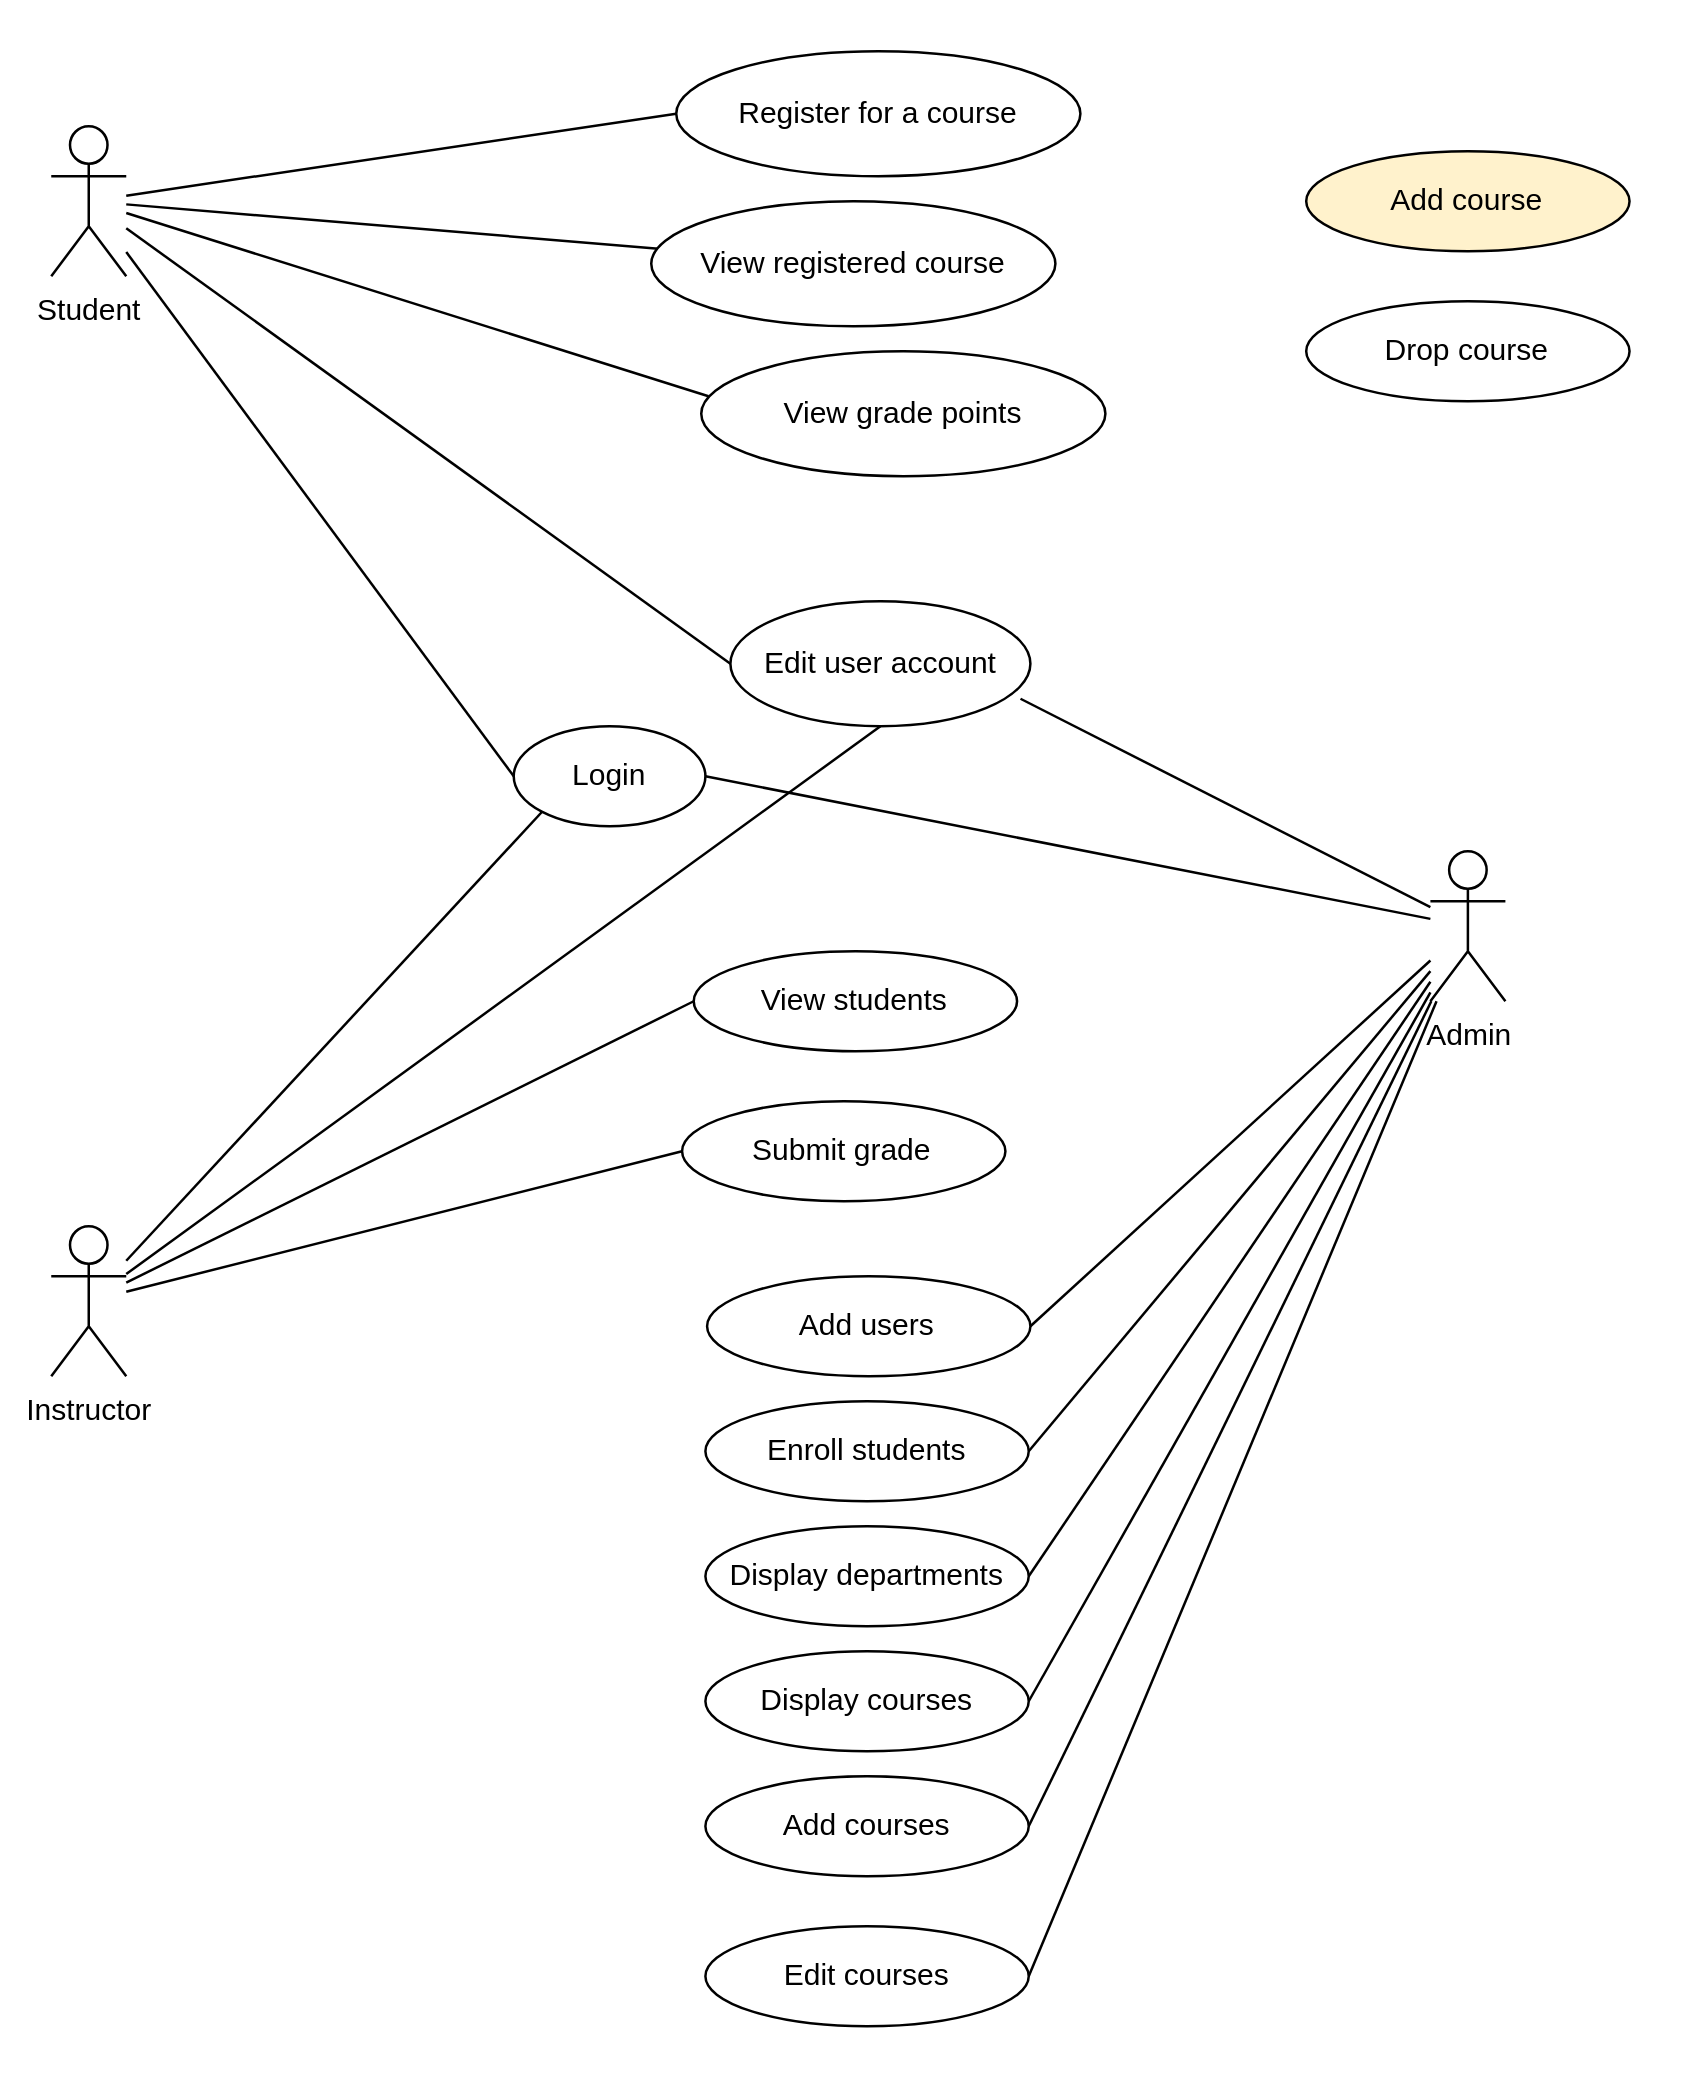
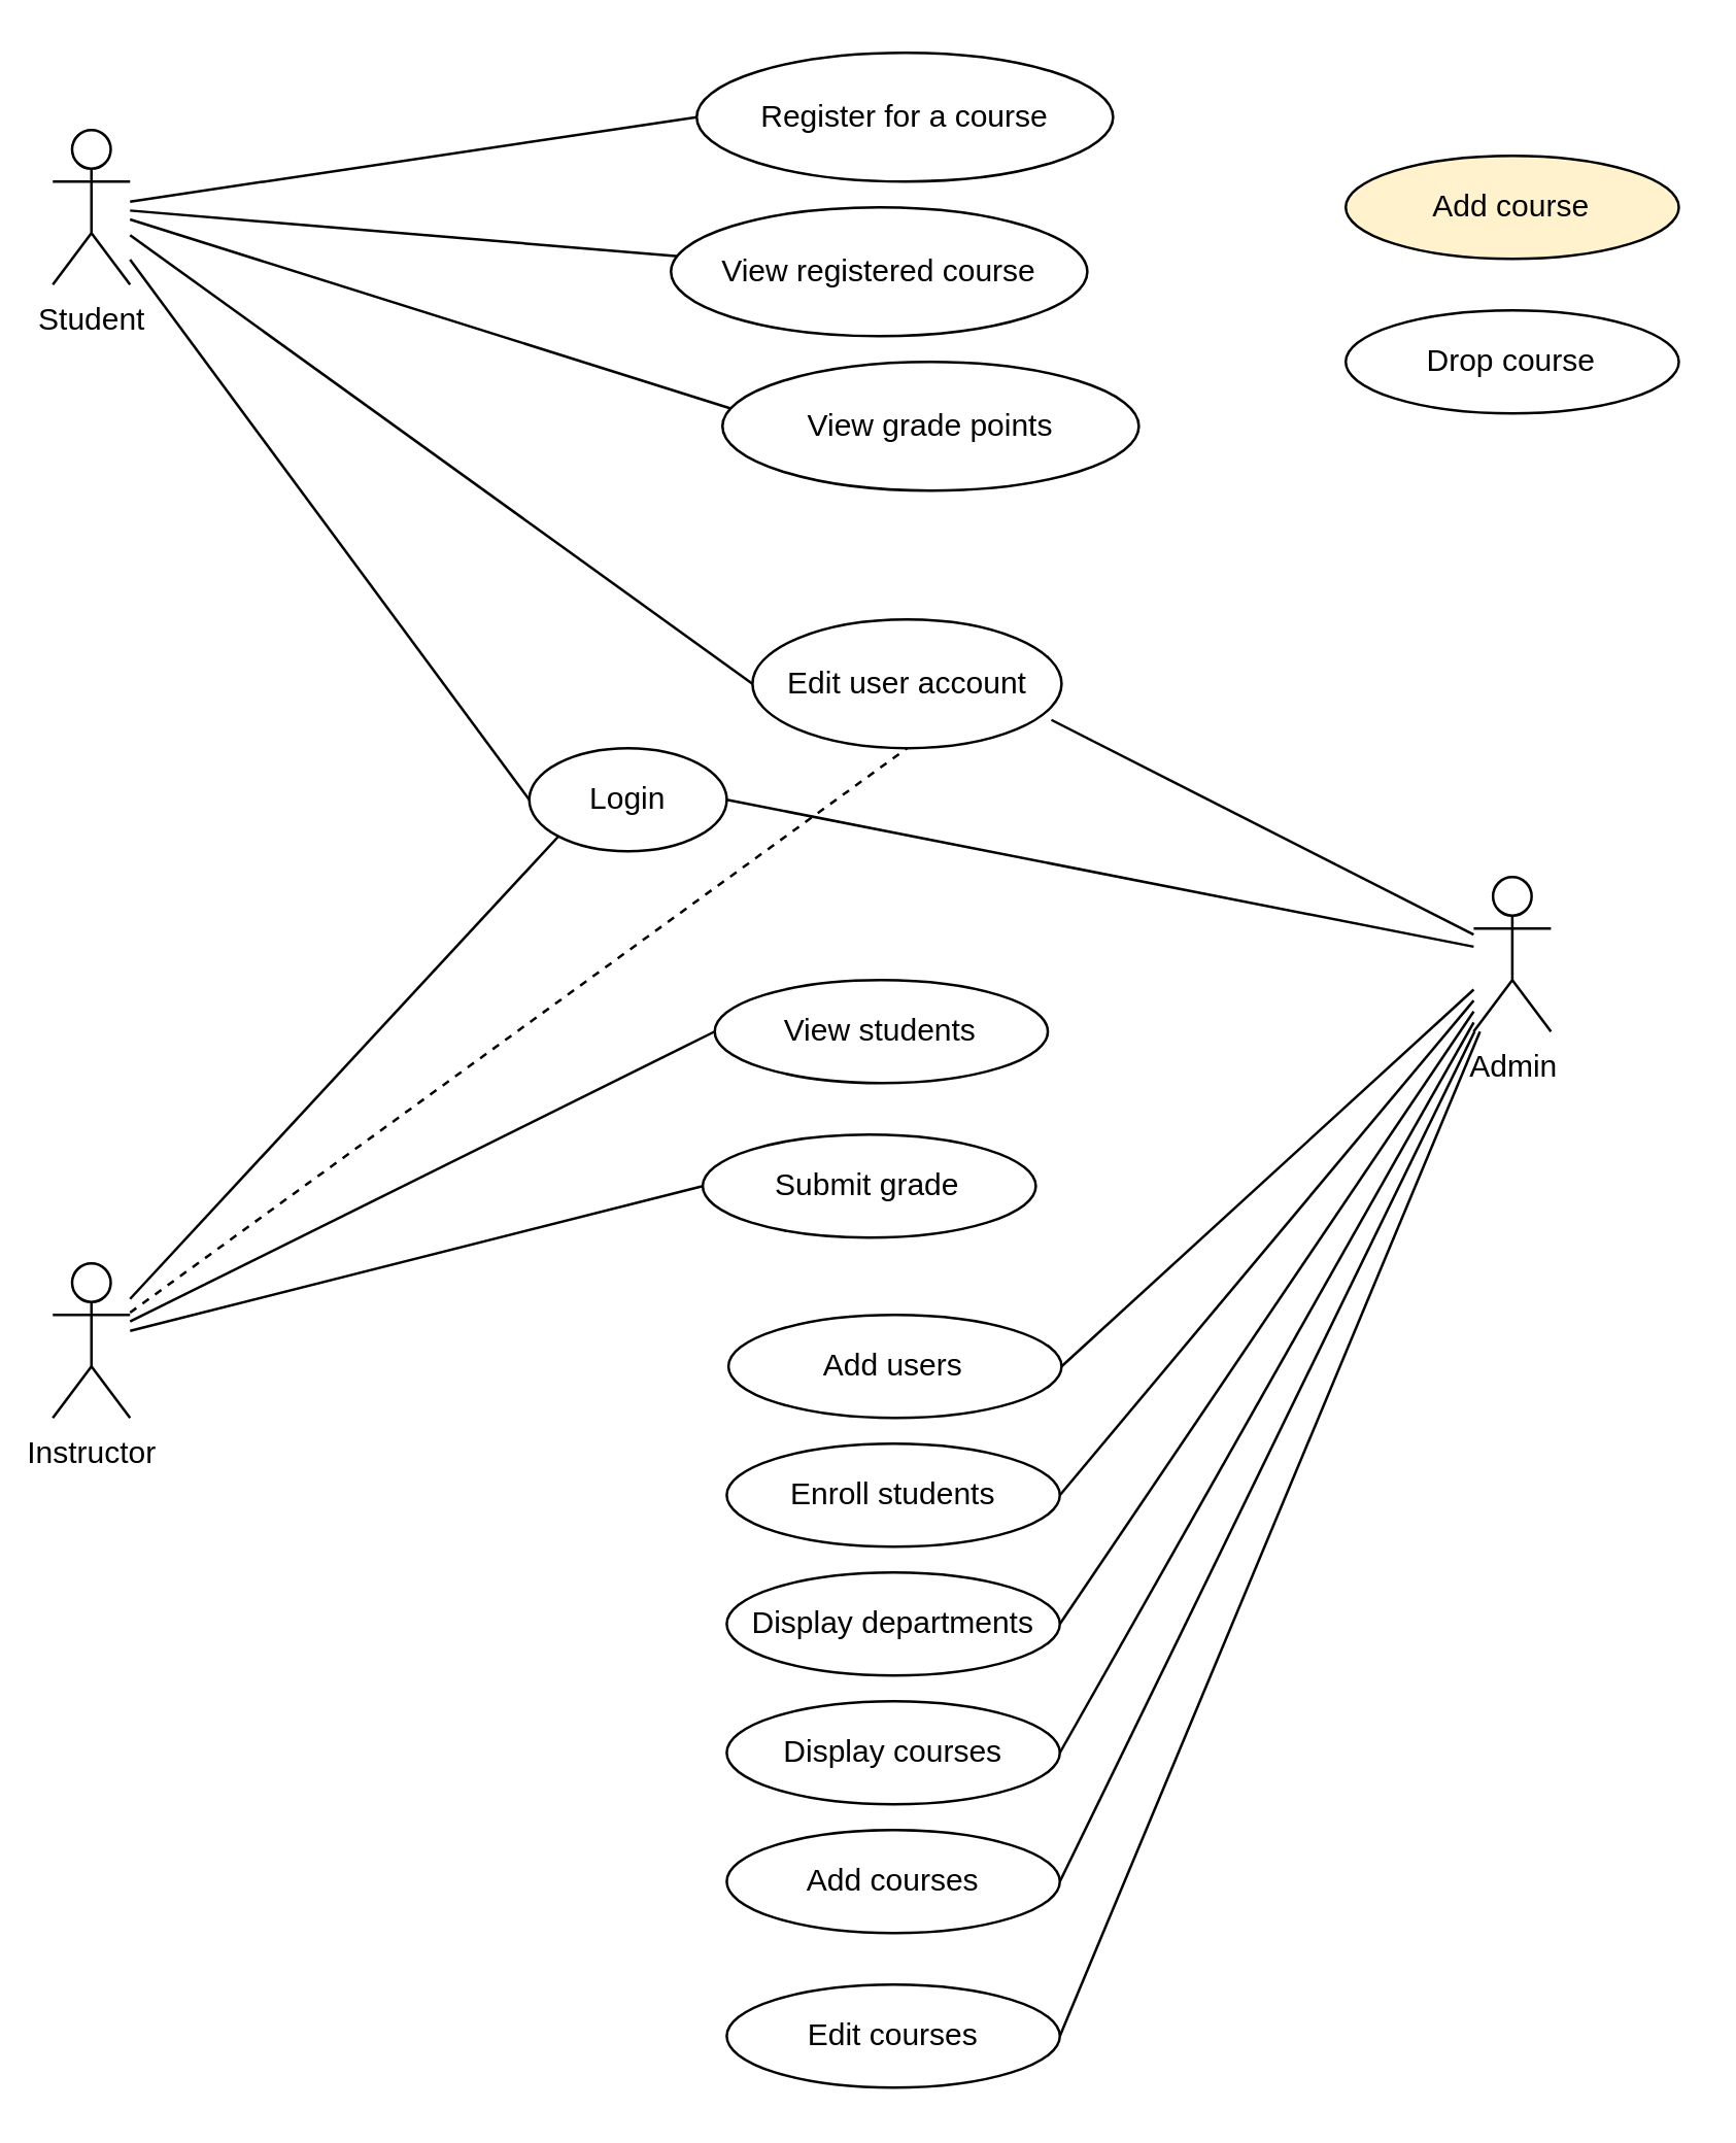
  <mxCell id="0" />
  <mxCell id="1" parent="0" />
  <mxCell id="2" style="edgeStyle=none;rounded=0;orthogonalLoop=1;jettySize=auto;html=1;entryX=1;entryY=0.5;entryDx=0;entryDy=0;endArrow=none;endFill=0;" edge="1" parent="1" source="10" target="22"><mxGeometry relative="1" as="geometry" /></mxCell>
  <mxCell id="3" style="edgeStyle=none;rounded=0;orthogonalLoop=1;jettySize=auto;html=1;entryX=0.967;entryY=0.78;entryDx=0;entryDy=0;entryPerimeter=0;endArrow=none;endFill=0;" edge="1" parent="1" source="10" target="23"><mxGeometry relative="1" as="geometry" /></mxCell>
  <mxCell id="4" style="edgeStyle=none;rounded=0;orthogonalLoop=1;jettySize=auto;html=1;entryX=1;entryY=0.5;entryDx=0;entryDy=0;endArrow=none;endFill=0;" edge="1" parent="1" source="10" target="30"><mxGeometry relative="1" as="geometry" /></mxCell>
  <mxCell id="5" style="edgeStyle=none;rounded=0;orthogonalLoop=1;jettySize=auto;html=1;entryX=1;entryY=0.5;entryDx=0;entryDy=0;endArrow=none;endFill=0;" edge="1" parent="1" source="10" target="31"><mxGeometry relative="1" as="geometry" /></mxCell>
  <mxCell id="6" style="edgeStyle=none;rounded=0;orthogonalLoop=1;jettySize=auto;html=1;entryX=1;entryY=0.5;entryDx=0;entryDy=0;endArrow=none;endFill=0;" edge="1" parent="1" source="10" target="32"><mxGeometry relative="1" as="geometry" /></mxCell>
  <mxCell id="7" style="edgeStyle=none;rounded=0;orthogonalLoop=1;jettySize=auto;html=1;entryX=1;entryY=0.5;entryDx=0;entryDy=0;endArrow=none;endFill=0;" edge="1" parent="1" source="10" target="33"><mxGeometry relative="1" as="geometry" /></mxCell>
  <mxCell id="8" style="edgeStyle=none;rounded=0;orthogonalLoop=1;jettySize=auto;html=1;entryX=1;entryY=0.5;entryDx=0;entryDy=0;endArrow=none;endFill=0;" edge="1" parent="1" source="10" target="34"><mxGeometry relative="1" as="geometry" /></mxCell>
  <mxCell id="9" style="edgeStyle=none;rounded=0;orthogonalLoop=1;jettySize=auto;html=1;entryX=1;entryY=0.5;entryDx=0;entryDy=0;endArrow=none;endFill=0;" edge="1" parent="1" source="10" target="35"><mxGeometry relative="1" as="geometry" /></mxCell>
  <mxCell id="10" value="Admin" style="shape=umlActor;verticalLabelPosition=bottom;verticalAlign=top;html=1;outlineConnect=0;" vertex="1" parent="1"><mxGeometry x="571.66" y="340" width="30" height="60" as="geometry" /></mxCell>
  <mxCell id="11" style="rounded=0;orthogonalLoop=1;jettySize=auto;html=1;entryX=0;entryY=0.5;entryDx=0;entryDy=0;endArrow=none;endFill=0;" edge="1" parent="1" source="16" target="22"><mxGeometry relative="1" as="geometry" /></mxCell>
  <mxCell id="12" style="edgeStyle=none;rounded=0;orthogonalLoop=1;jettySize=auto;html=1;entryX=0;entryY=0.5;entryDx=0;entryDy=0;endArrow=none;endFill=0;" edge="1" parent="1" source="16" target="23"><mxGeometry relative="1" as="geometry" /></mxCell>
  <mxCell id="13" style="edgeStyle=none;rounded=0;orthogonalLoop=1;jettySize=auto;html=1;entryX=0.018;entryY=0.36;entryDx=0;entryDy=0;entryPerimeter=0;endArrow=none;endFill=0;" edge="1" parent="1" source="16" target="25"><mxGeometry relative="1" as="geometry" /></mxCell>
  <mxCell id="14" style="edgeStyle=none;rounded=0;orthogonalLoop=1;jettySize=auto;html=1;entryX=0.018;entryY=0.38;entryDx=0;entryDy=0;entryPerimeter=0;endArrow=none;endFill=0;" edge="1" parent="1" source="16" target="24"><mxGeometry relative="1" as="geometry" /></mxCell>
  <mxCell id="15" style="edgeStyle=none;rounded=0;orthogonalLoop=1;jettySize=auto;html=1;entryX=0;entryY=0.5;entryDx=0;entryDy=0;endArrow=none;endFill=0;" edge="1" parent="1" source="16" target="26"><mxGeometry relative="1" as="geometry" /></mxCell>
  <mxCell id="16" value="Student" style="shape=umlActor;verticalLabelPosition=bottom;verticalAlign=top;html=1;outlineConnect=0;" vertex="1" parent="1"><mxGeometry x="20" y="50" width="30" height="60" as="geometry" /></mxCell>
  <mxCell id="17" style="edgeStyle=none;rounded=0;orthogonalLoop=1;jettySize=auto;html=1;entryX=0;entryY=1;entryDx=0;entryDy=0;endArrow=none;endFill=0;" edge="1" parent="1" source="21" target="22"><mxGeometry relative="1" as="geometry" /></mxCell>
- <mxCell id="18" style="edgeStyle=none;rounded=0;orthogonalLoop=1;jettySize=auto;html=1;entryX=0.5;entryY=1;entryDx=0;entryDy=0;endArrow=none;endFill=0;" edge="1" parent="1" source="21" target="23"><mxGeometry relative="1" as="geometry" /></mxCell>
+ <mxCell id="18" style="edgeStyle=none;rounded=0;orthogonalLoop=1;jettySize=auto;html=1;entryX=0.5;entryY=1;entryDx=0;entryDy=0;endArrow=none;endFill=0;dashed=1;" edge="1" parent="1" source="21" target="23"><mxGeometry relative="1" as="geometry" /></mxCell>
  <mxCell id="19" style="edgeStyle=none;rounded=0;orthogonalLoop=1;jettySize=auto;html=1;entryX=0;entryY=0.5;entryDx=0;entryDy=0;endArrow=none;endFill=0;" edge="1" parent="1" source="21" target="28"><mxGeometry relative="1" as="geometry" /></mxCell>
  <mxCell id="20" style="edgeStyle=none;rounded=0;orthogonalLoop=1;jettySize=auto;html=1;entryX=0;entryY=0.5;entryDx=0;entryDy=0;endArrow=none;endFill=0;" edge="1" parent="1" source="21" target="29"><mxGeometry relative="1" as="geometry" /></mxCell>
  <mxCell id="21" value="Instructor" style="shape=umlActor;verticalLabelPosition=bottom;verticalAlign=top;html=1;outlineConnect=0;" vertex="1" parent="1"><mxGeometry x="20" y="490" width="30" height="60" as="geometry" /></mxCell>
  <mxCell id="22" value="Login" style="ellipse;whiteSpace=wrap;html=1;" vertex="1" parent="1"><mxGeometry x="204.99" y="290" width="76.67" height="40" as="geometry" /></mxCell>
  <mxCell id="23" value="Edit user account" style="ellipse;whiteSpace=wrap;html=1;" vertex="1" parent="1"><mxGeometry x="291.66" y="240" width="120" height="50" as="geometry" /></mxCell>
  <mxCell id="24" value="View registered course" style="ellipse;whiteSpace=wrap;html=1;" vertex="1" parent="1"><mxGeometry x="260" y="80" width="161.66" height="50" as="geometry" /></mxCell>
  <mxCell id="25" value="View grade points" style="ellipse;whiteSpace=wrap;html=1;" vertex="1" parent="1"><mxGeometry x="280" y="140" width="161.66" height="50" as="geometry" /></mxCell>
  <mxCell id="26" value="Register for a course" style="ellipse;whiteSpace=wrap;html=1;" vertex="1" parent="1"><mxGeometry x="270" y="20" width="161.66" height="50" as="geometry" /></mxCell>
  <mxCell id="27" value="Add course" style="ellipse;whiteSpace=wrap;html=1;fillColor=#fff2cc;" vertex="1" parent="1"><mxGeometry x="521.99" y="60" width="129.33" height="40" as="geometry" /></mxCell>
  <mxCell id="28" value="View students" style="ellipse;whiteSpace=wrap;html=1;" vertex="1" parent="1"><mxGeometry x="276.99" y="380" width="129.33" height="40" as="geometry" /></mxCell>
  <mxCell id="29" value="Submit grade" style="ellipse;whiteSpace=wrap;html=1;" vertex="1" parent="1"><mxGeometry x="272.33" y="440" width="129.33" height="40" as="geometry" /></mxCell>
  <mxCell id="30" value="Add users" style="ellipse;whiteSpace=wrap;html=1;" vertex="1" parent="1"><mxGeometry x="282.33" y="510" width="129.33" height="40" as="geometry" /></mxCell>
  <mxCell id="31" value="Enroll students" style="ellipse;whiteSpace=wrap;html=1;" vertex="1" parent="1"><mxGeometry x="281.66" y="560" width="129.33" height="40" as="geometry" /></mxCell>
  <mxCell id="32" value="Display departments" style="ellipse;whiteSpace=wrap;html=1;" vertex="1" parent="1"><mxGeometry x="281.66" y="610" width="129.33" height="40" as="geometry" /></mxCell>
  <mxCell id="33" value="Display courses" style="ellipse;whiteSpace=wrap;html=1;" vertex="1" parent="1"><mxGeometry x="281.66" y="660" width="129.33" height="40" as="geometry" /></mxCell>
  <mxCell id="34" value="Add courses" style="ellipse;whiteSpace=wrap;html=1;" vertex="1" parent="1"><mxGeometry x="281.66" y="710" width="129.33" height="40" as="geometry" /></mxCell>
  <mxCell id="35" value="Edit courses" style="ellipse;whiteSpace=wrap;html=1;" vertex="1" parent="1"><mxGeometry x="281.66" y="770" width="129.33" height="40" as="geometry" /></mxCell>
  <mxCell id="36" value="Drop course" style="ellipse;whiteSpace=wrap;html=1;" vertex="1" parent="1"><mxGeometry x="521.99" y="120" width="129.33" height="40" as="geometry" /></mxCell>
